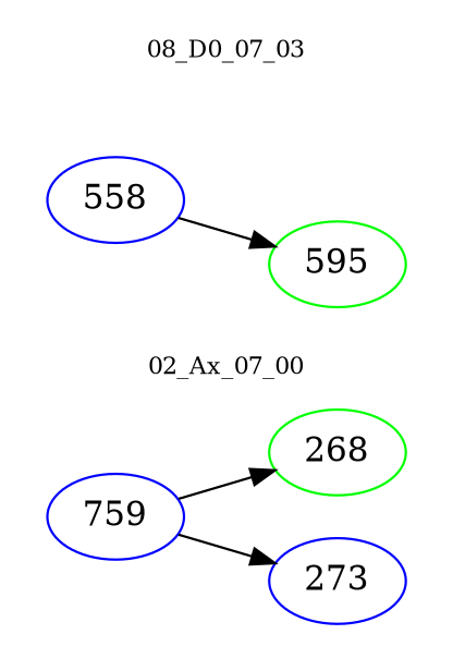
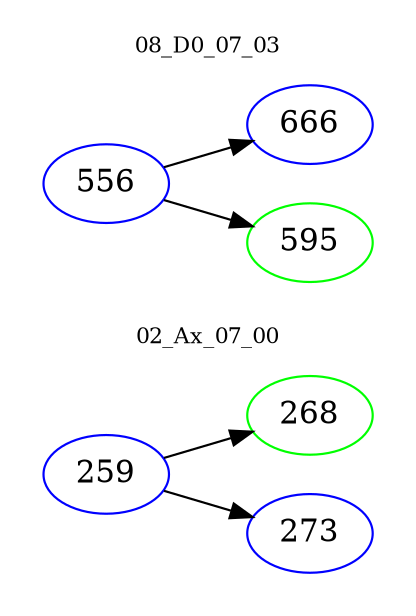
  digraph {
    rankdir=LR
    node [color=blue]
    edge [color=black]
-   n1 [label=759]
+   n1 [label=259]
    n2 [label=273]
    n3 [color=green label=268]
-   n4 [label=558]
+   n4 [label=556]
    n5 [color=green label=595]
+   n6 [label=666]
    subgraph cluster_1 {
      color=white
      fontsize=10
      label="02_Ax_07_00"
      n1
      n2
      n3
    }
    subgraph cluster_2 {
      color=white
      fontsize=10
      label="08_D0_07_03"
      n4
      n5
+     n6
    }
    n1 -> n2
    n1 -> n3
    n4 -> n5
+   n4 -> n6
  }
